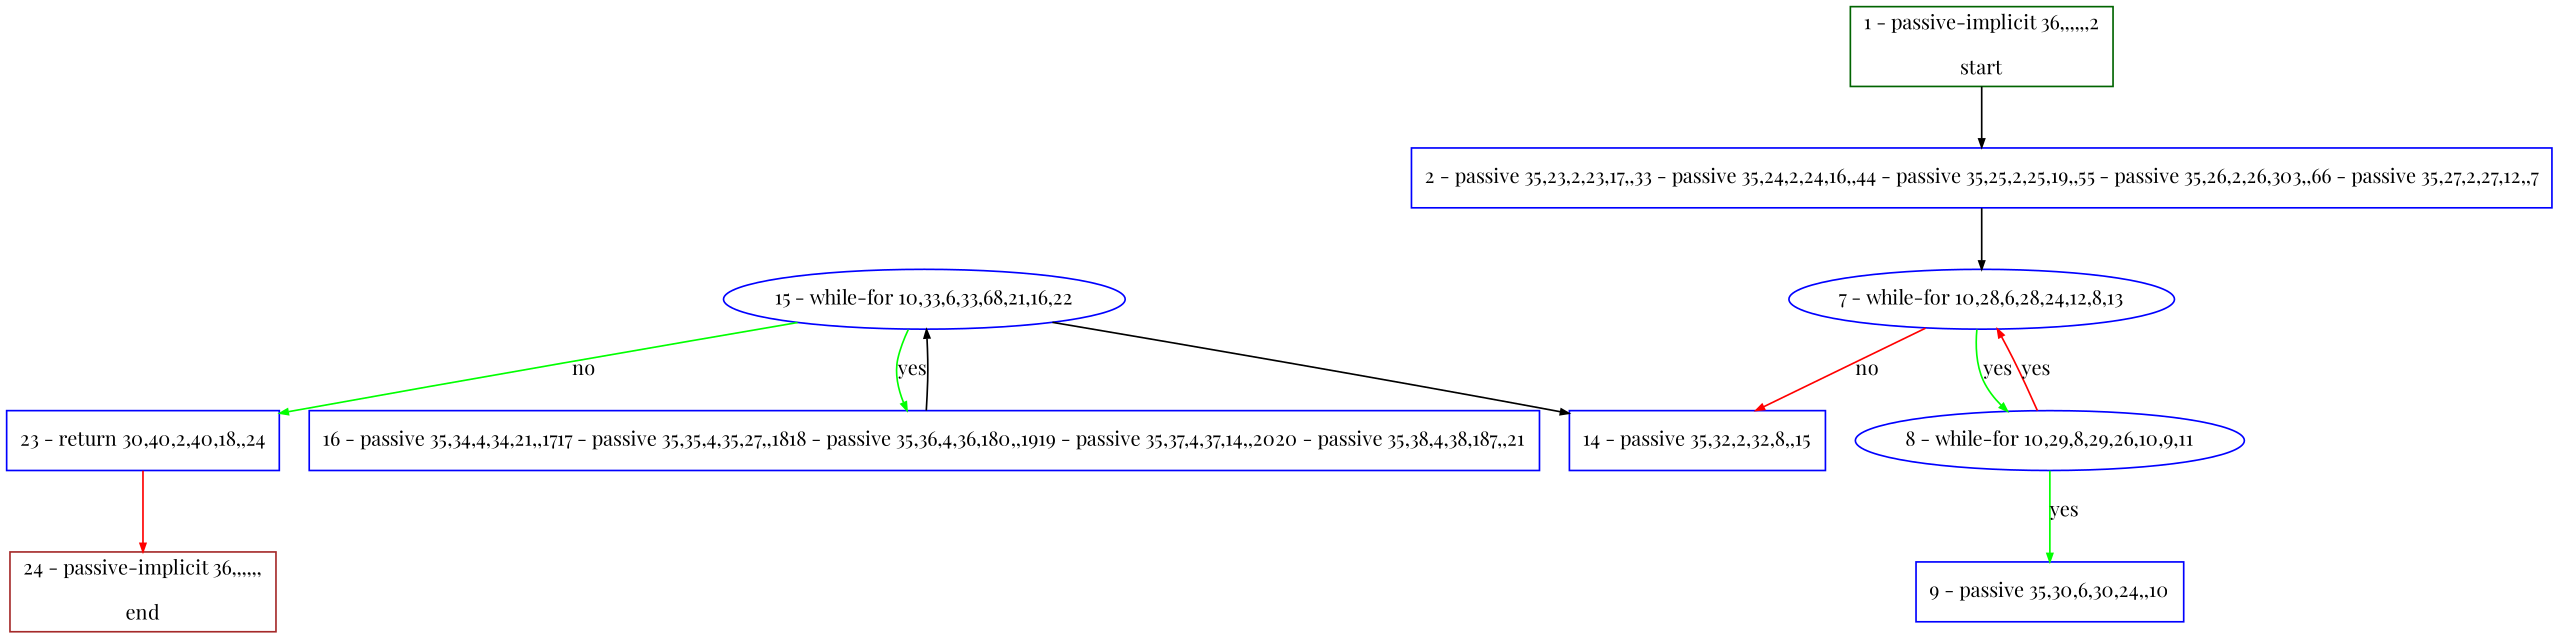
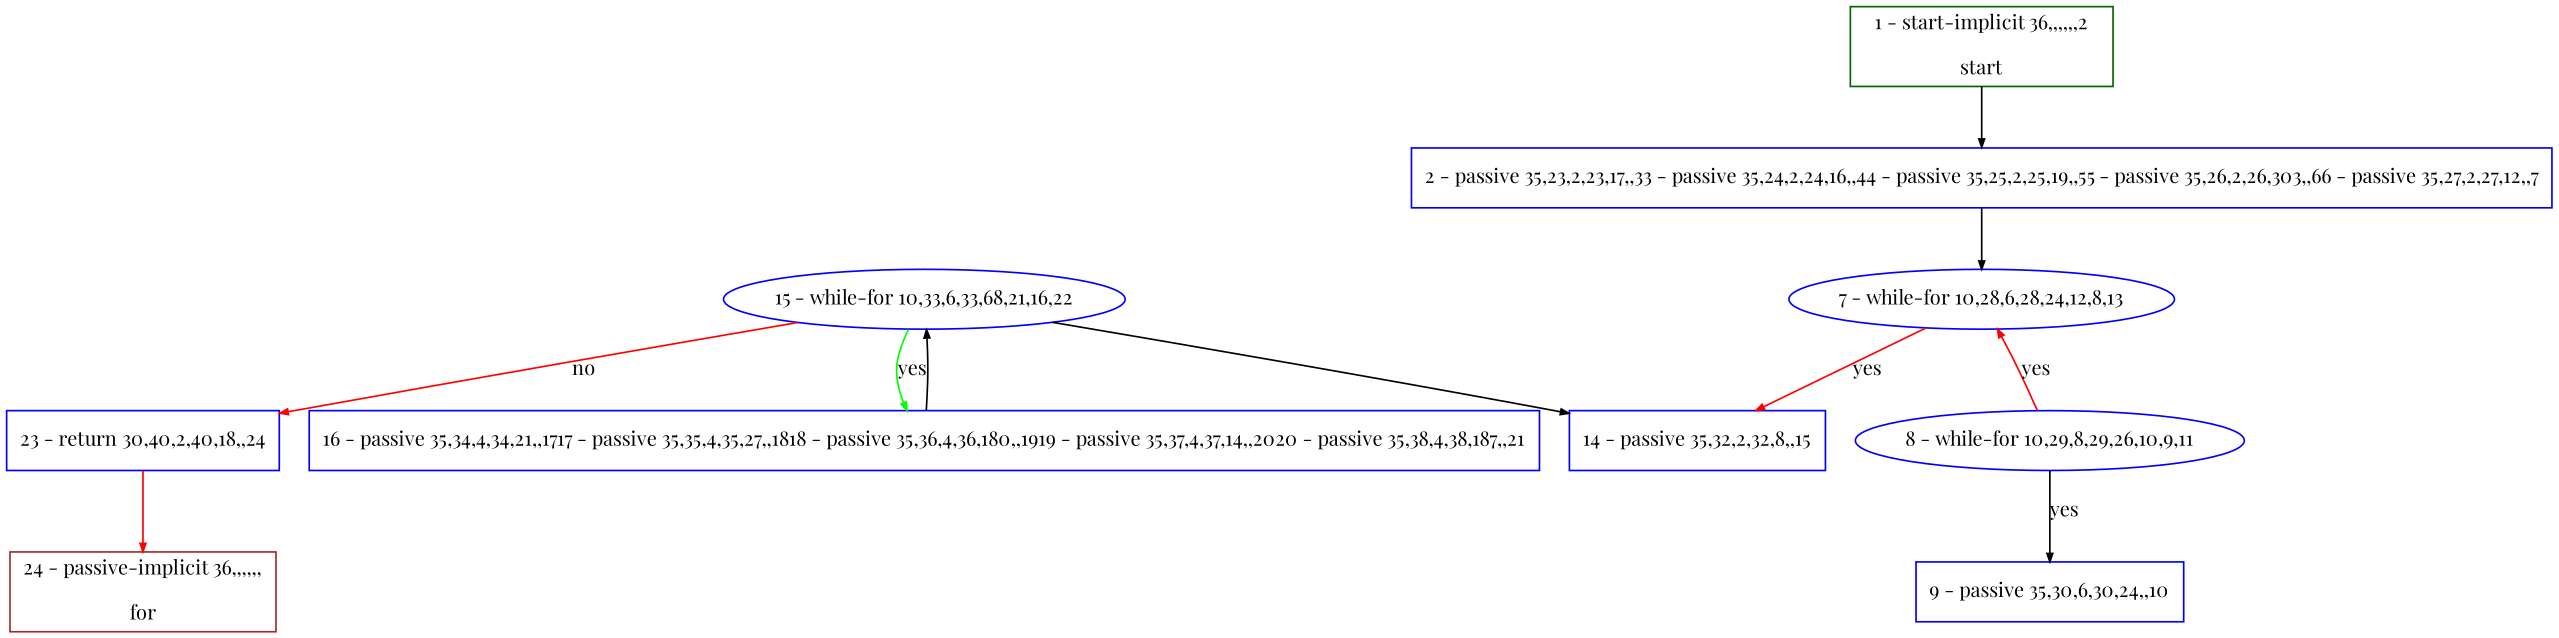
  digraph {
    bgcolor=white
    compound=true
    fillcolor="#FFFFCC"
    fontname="Playfair Display"
    fontsize=12
    pack=true
    packmode=clust
    style="rounded,filled"
    node [color="#0000ff" compound=true fillcolor="#ffffff" fixedsize=false fontname="Playfair Display" fontsize=12 node_initialized=no shape=box style=filled]
    edge [arrowhead=normal arrowsize=0.5 arrowtail=none color="#000000" compound=true dir=forward fontcolor=black fontname="Playfair Display" fontsize=12]
    n1 [label="2 - passive 35,23,2,23,17,,33 - passive 35,24,2,24,16,,44 - passive 35,25,2,25,19,,55 - passive 35,26,2,26,303,,66 - passive 35,27,2,27,12,,7"]
    n2 [label="7 - while-for 10,28,6,28,24,12,8,13" shape=oval]
    n3 [label="8 - while-for 10,29,8,29,26,10,9,11" shape=oval]
    n4 [label="14 - passive 35,32,2,32,8,,15"]
-   n5 [color="#006400" label="1 - passive-implicit 36,,,,,,2\n\nstart"]
+   n5 [color="#006400" label="1 - start-implicit 36,,,,,,2\n\nstart"]
    n6 [label="9 - passive 35,30,6,30,24,,10"]
    n7 [label="15 - while-for 10,33,6,33,68,21,16,22" shape=oval]
    n8 [label="16 - passive 35,34,4,34,21,,1717 - passive 35,35,4,35,27,,1818 - passive 35,36,4,36,180,,1919 - passive 35,37,4,37,14,,2020 - passive 35,38,4,38,187,,21"]
    n9 [label="23 - return 30,40,2,40,18,,24"]
-   n10 [color="#a52a2a" label="24 - passive-implicit 36,,,,,,\n\nend"]
+   n10 [color="#a52a2a" label="24 - passive-implicit 36,,,,,,\n\nfor"]
    n1 -> n2
-   n2 -> n3 [color="#00ff00" label=yes]
-   n2 -> n4 [color="#ff0000" label=no]
+   n2 -> n4 [color="#ff0000" label=yes]
    n3 -> n2 [color="#ff0000" label=yes]
-   n3 -> n6 [color="#00ff00" label=yes]
+   n3 -> n6 [label=yes]
    n5 -> n1
    n7 -> n4
    n7 -> n8 [color="#00ff00" label=yes]
-   n7 -> n9 [color="#00ff00" label=no]
+   n7 -> n9 [color="#ff0000" label=no]
    n8 -> n7
    n9 -> n10 [color="#ff0000"]
  }
